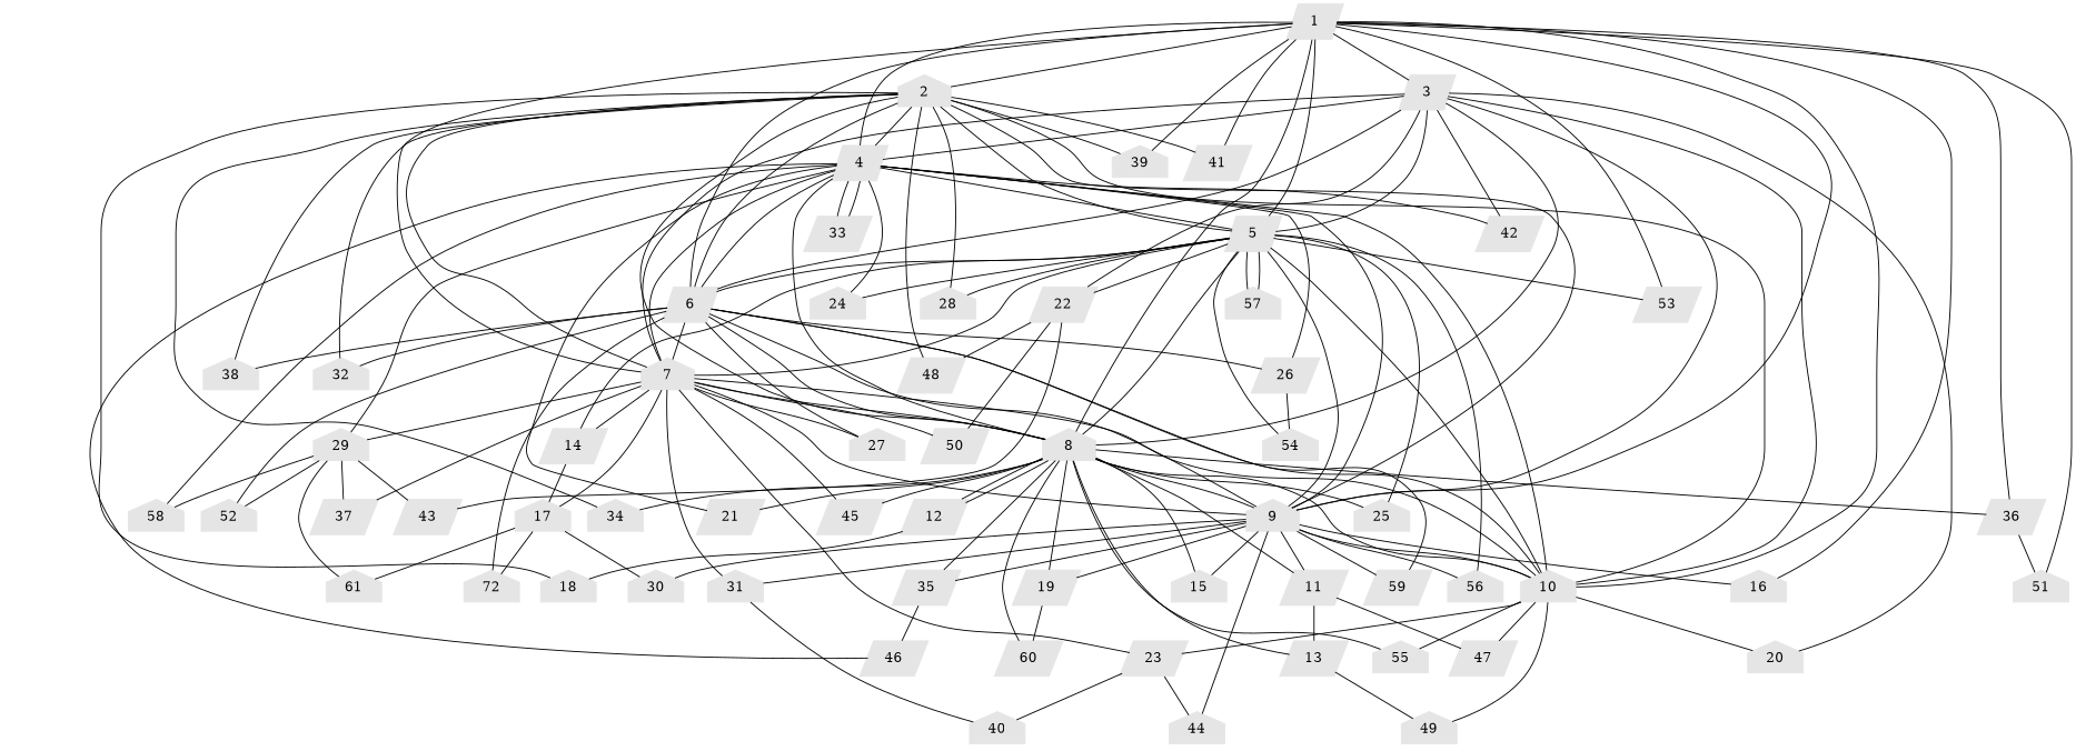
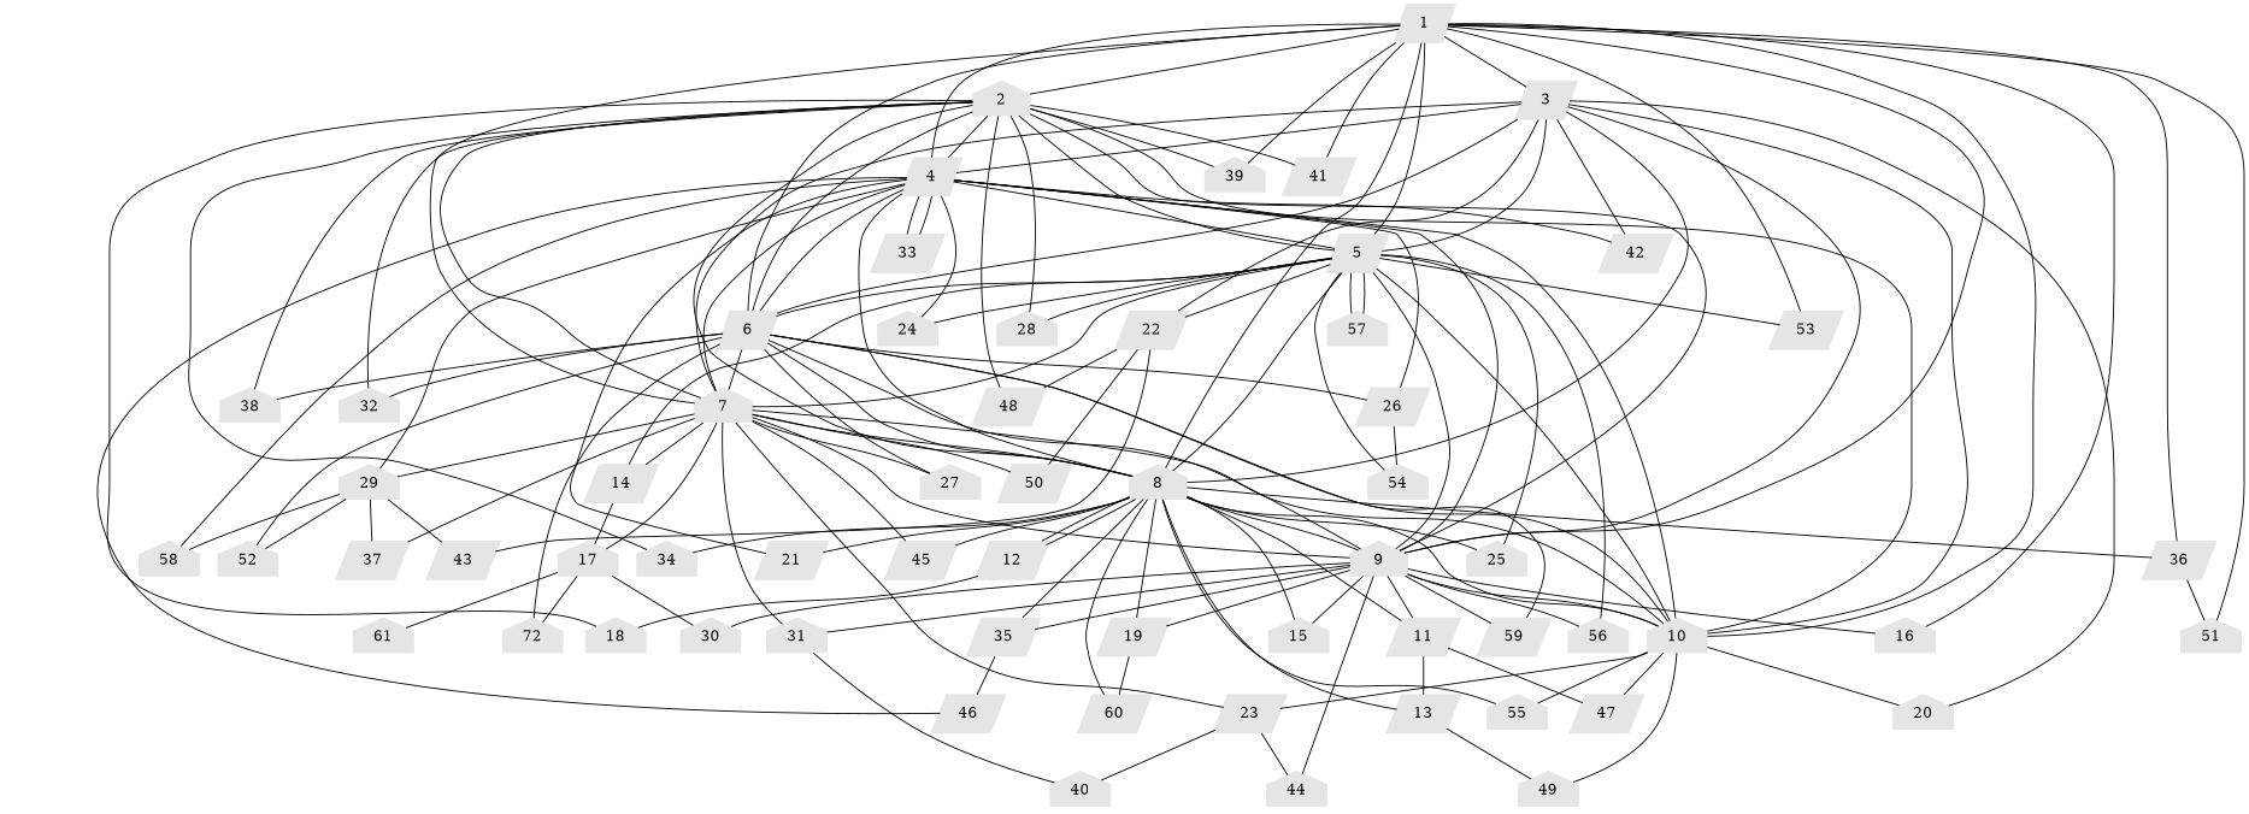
  graph {
    node [color=gray90 shape=house style=filled]
    1 [shape=parallelogram]
    2
    3 [shape=parallelogram]
    4 [shape=parallelogram]
    5 [shape=parallelogram]
    6 [shape=parallelogram]
    7
    8
    9
    10
    16
    36 [shape=parallelogram]
    39
    41 [shape=parallelogram]
    51
    53 [shape=parallelogram]
    18
    28
    32
    34
    38
    48 [shape=parallelogram]
    20
    22 [shape=parallelogram]
    42 [shape=parallelogram]
    21 [shape=parallelogram]
    24
    26 [shape=parallelogram]
    29
    33 [shape=parallelogram]
    46 [shape=parallelogram]
    58
    14 [shape=parallelogram]
    25
    54
    56
    57
    27
    52
    59 [shape=parallelogram]
    n41 [label=72]
    17
    23 [shape=parallelogram]
    31
    37 [shape=parallelogram]
    45 [shape=parallelogram]
    50 [shape=parallelogram]
    11 [shape=parallelogram]
    12 [shape=parallelogram]
    13 [shape=parallelogram]
    15
    19 [shape=parallelogram]
    35 [shape=parallelogram]
    55
    60 [shape=parallelogram]
    30
    44
    47 [shape=parallelogram]
    49
    43 [shape=parallelogram]
    61
    40
    1 -- 2
    1 -- 3
    1 -- 4
    1 -- 5
    1 -- 6
    1 -- 7
    1 -- 8
    1 -- 9
    1 -- 10
    1 -- 16
    1 -- 36
    1 -- 39
    1 -- 41
    1 -- 51
    1 -- 53
    2 -- 4
    2 -- 5
    2 -- 6
    2 -- 7
    2 -- 8
    2 -- 9
    2 -- 10
    2 -- 39
    2 -- 41
    2 -- 18
    2 -- 28
    2 -- 32
    2 -- 34
    2 -- 38
    2 -- 48
    3 -- 4
    3 -- 5
    3 -- 6
    3 -- 7
    3 -- 8
    3 -- 9
    3 -- 10
    3 -- 20
    3 -- 22
    3 -- 42
    4 -- 5
    4 -- 6
    4 -- 7
    4 -- 8
    4 -- 9
    4 -- 10
    4 -- 42
    4 -- 21
    4 -- 24
    4 -- 26
    4 -- 29
    4 -- 33
    4 -- 33
    4 -- 46
    4 -- 58
    5 -- 6
    5 -- 7
    5 -- 8
    5 -- 9
    5 -- 10
    5 -- 53
    5 -- 28
    5 -- 22
    5 -- 24
    5 -- 14
    5 -- 25
    5 -- 54
    5 -- 56
    5 -- 57
    5 -- 57
    6 -- 7
    6 -- 8
    6 -- 9
    6 -- 10
    6 -- 32
    6 -- 38
    6 -- 26
    6 -- 27
    6 -- 52
    6 -- 59
    6 -- n41
    7 -- 8
    7 -- 9
    7 -- 10
    7 -- 29
    7 -- 14
    7 -- 27
    7 -- 17
    7 -- 23
    7 -- 31
    7 -- 37
    7 -- 45
    7 -- 50
    8 -- 9
    8 -- 10
    8 -- 36
    8 -- 34
    8 -- 21
    8 -- 25
    8 -- 45
    8 -- 11
    8 -- 12
    8 -- 12
    8 -- 13
    8 -- 15
    8 -- 19
    8 -- 35
    8 -- 55
    8 -- 60
    9 -- 10
    9 -- 16
    9 -- 56
    9 -- 59
    9 -- 31
    9 -- 11
    9 -- 15
    9 -- 19
    9 -- 35
    9 -- 30
    9 -- 44
    10 -- 20
    10 -- 23
    10 -- 55
    10 -- 47
    10 -- 49
    36 -- 51
    22 -- 48
    22 -- 50
    22 -- 43
    26 -- 54
    29 -- 58
    29 -- 52
    29 -- 37
    29 -- 43
-   29 -- 61
    14 -- 17
    17 -- n41
    17 -- 30
    17 -- 61
    23 -- 44
    23 -- 40
    31 -- 40
    11 -- 13
    11 -- 47
    12 -- 18
    13 -- 49
    19 -- 60
    35 -- 46
  }
